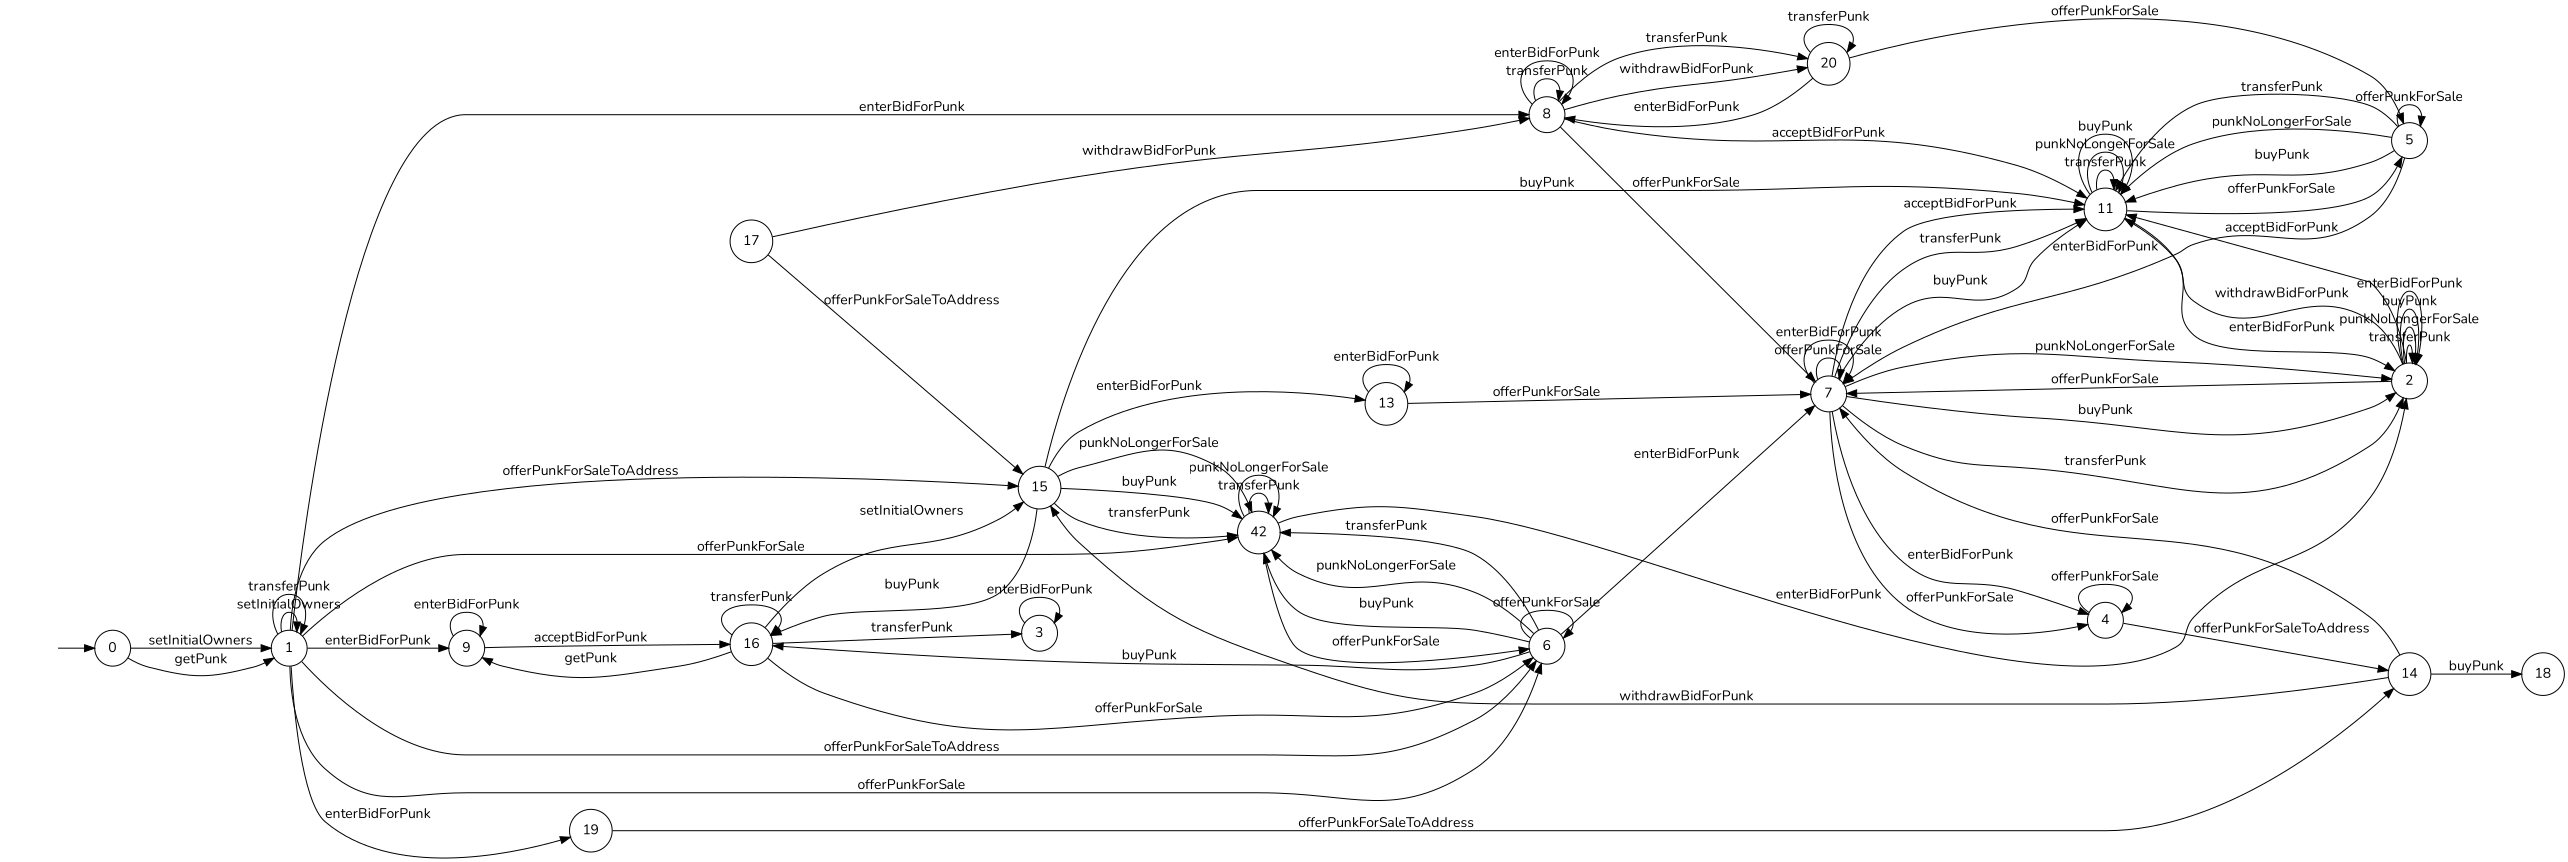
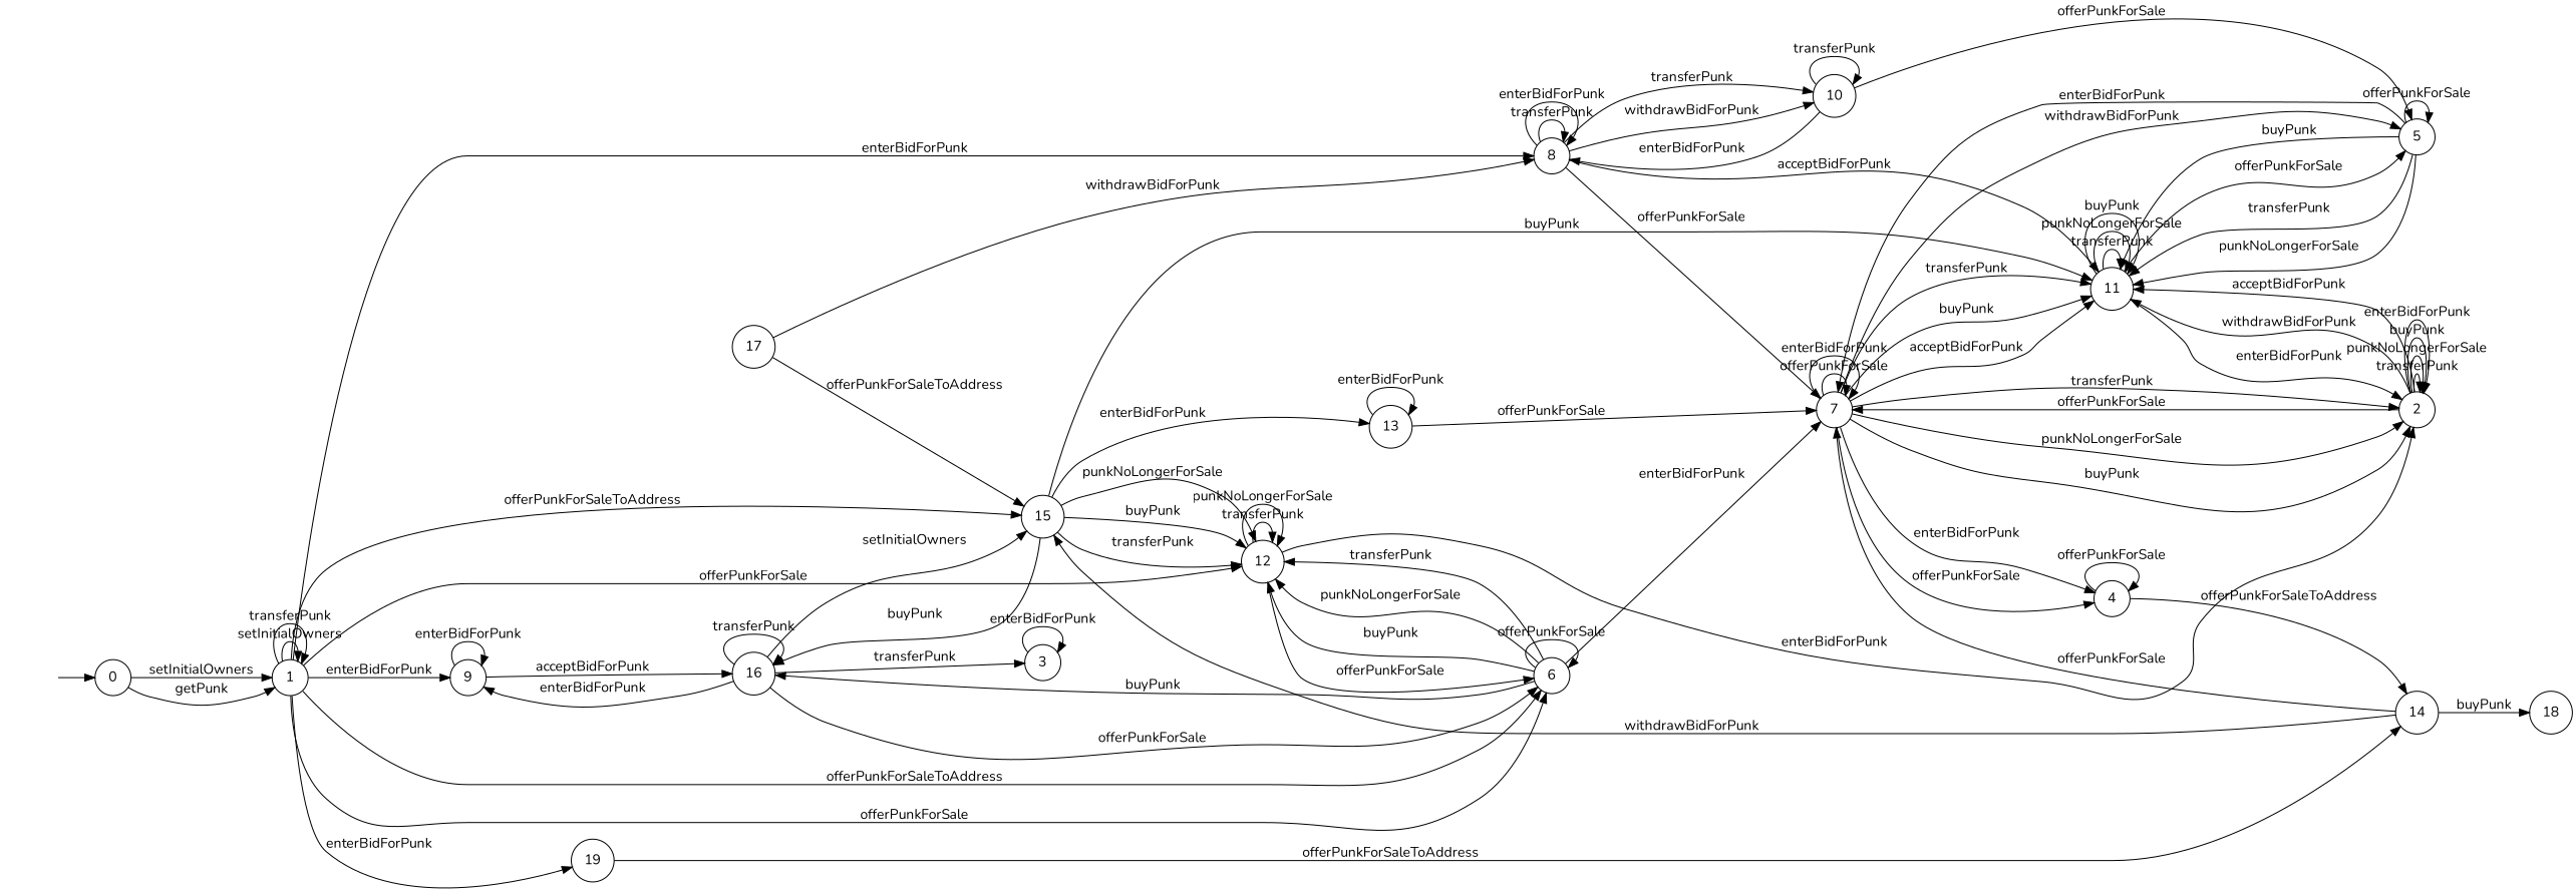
  digraph {
    fontname=Nunito
    rankdir=LR
    node [fontname=Nunito shape=circle]
    edge [fontname=Nunito]
    "" [shape=plaintext]
    n2 [label=0]
    n3 [label=1]
    n4 [label=9]
    n5 [label=16]
    n6 [label=3]
    n7 [label=6]
    n8 [label=15]
    n9 [label=8]
    n10 [label=7]
-   n11 [label=20]
+   n11 [label=10]
    n12 [label=11]
    n13 [label=4]
    n14 [label=5]
    n15 [label=2]
    n16 [label=17]
    n17 [label=14]
    n18 [label=13]
    n19 [label=19]
    n20 [label=18]
-   n21 [label=42]
+   n21 [label=12]
    "" -> n2
    n2 -> n3 [label=setInitialOwners]
    n2 -> n3 [label=getPunk]
    n3 -> n3 [label=setInitialOwners]
    n3 -> n3 [label=transferPunk]
    n3 -> n4 [label=enterBidForPunk]
    n3 -> n7 [label=offerPunkForSale]
    n3 -> n7 [label=offerPunkForSaleToAddress]
    n3 -> n8 [label=offerPunkForSaleToAddress]
    n3 -> n9 [label=enterBidForPunk]
    n3 -> n19 [label=enterBidForPunk]
    n3 -> n21 [label=offerPunkForSale]
    n4 -> n4 [label=enterBidForPunk]
    n4 -> n5 [label=acceptBidForPunk]
-   n5 -> n4 [label=getPunk]
+   n5 -> n4 [label=enterBidForPunk]
    n5 -> n5 [label=transferPunk]
    n5 -> n6 [label=transferPunk]
    n5 -> n7 [label=offerPunkForSale]
    n5 -> n8 [label=setInitialOwners]
    n6 -> n6 [label=enterBidForPunk]
    n7 -> n5 [label=buyPunk]
    n7 -> n7 [label=offerPunkForSale]
    n7 -> n10 [label=enterBidForPunk]
    n7 -> n21 [label=transferPunk]
    n7 -> n21 [label=punkNoLongerForSale]
    n7 -> n21 [label=buyPunk]
    n8 -> n5 [label=buyPunk]
    n8 -> n12 [label=buyPunk]
    n8 -> n18 [label=enterBidForPunk]
    n8 -> n21 [label=transferPunk]
    n8 -> n21 [label=punkNoLongerForSale]
    n8 -> n21 [label=buyPunk]
    n9 -> n9 [label=transferPunk]
    n9 -> n9 [label=enterBidForPunk]
    n9 -> n10 [label=offerPunkForSale]
    n9 -> n11 [label=transferPunk]
    n9 -> n11 [label=withdrawBidForPunk]
    n9 -> n12 [label=acceptBidForPunk]
    n10 -> n10 [label=offerPunkForSale]
    n10 -> n10 [label=enterBidForPunk]
    n10 -> n12 [label=transferPunk]
    n10 -> n12 [label=buyPunk]
    n10 -> n12 [label=acceptBidForPunk]
    n10 -> n13 [label=offerPunkForSale]
    n10 -> n13 [label=enterBidForPunk]
+   n10 -> n14 [label=withdrawBidForPunk]
    n10 -> n15 [label=transferPunk]
    n10 -> n15 [label=punkNoLongerForSale]
    n10 -> n15 [label=buyPunk]
    n11 -> n9 [label=enterBidForPunk]
    n11 -> n11 [label=transferPunk]
    n11 -> n14 [label=offerPunkForSale]
    n12 -> n12 [label=transferPunk]
    n12 -> n12 [label=punkNoLongerForSale]
    n12 -> n12 [label=buyPunk]
    n12 -> n14 [label=offerPunkForSale]
    n12 -> n15 [label=enterBidForPunk]
    n13 -> n13 [label=offerPunkForSale]
    n13 -> n17 [label=offerPunkForSaleToAddress]
    n14 -> n10 [label=enterBidForPunk]
    n14 -> n12 [label=transferPunk]
    n14 -> n12 [label=punkNoLongerForSale]
    n14 -> n12 [label=buyPunk]
    n14 -> n14 [label=offerPunkForSale]
    n15 -> n10 [label=offerPunkForSale]
    n15 -> n12 [label=acceptBidForPunk]
    n15 -> n12 [label=withdrawBidForPunk]
    n15 -> n15 [label=transferPunk]
    n15 -> n15 [label=punkNoLongerForSale]
    n15 -> n15 [label=buyPunk]
    n15 -> n15 [label=enterBidForPunk]
    n16 -> n8 [label=offerPunkForSaleToAddress]
    n16 -> n9 [label=withdrawBidForPunk]
    n17 -> n8 [label=withdrawBidForPunk]
    n17 -> n10 [label=offerPunkForSale]
    n17 -> n20 [label=buyPunk]
    n18 -> n10 [label=offerPunkForSale]
    n18 -> n18 [label=enterBidForPunk]
    n19 -> n17 [label=offerPunkForSaleToAddress]
    n21 -> n7 [label=offerPunkForSale]
    n21 -> n15 [label=enterBidForPunk]
    n21 -> n21 [label=transferPunk]
    n21 -> n21 [label=punkNoLongerForSale]
  }
